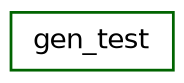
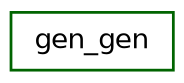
  digraph {
    rankdir=LR
-   n1 [color=darkgreen fillcolor=white fontname=Helvetica fontsize=10 height=0.2 label=gen_test shape=record style=filled width=0.4]
+   n1 [color=darkgreen fillcolor=white fontname=Helvetica fontsize=10 height=0.2 label=gen_gen shape=record style=filled width=0.4]
  }
